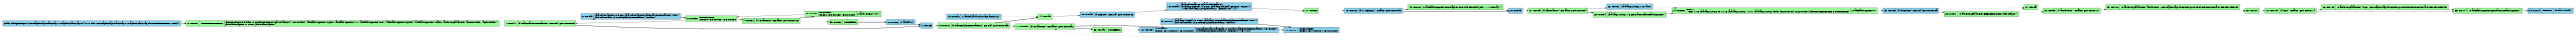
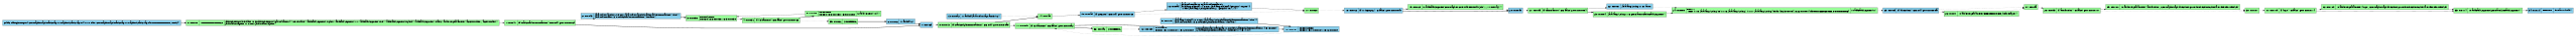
  digraph {
    rankdir=LR
    node [fillcolor=palegreen shape=record style=filled]
    edge [style=dotted]
    n1 [label="{0\:\ 0x0000|MTH_ENTER_BLOCK\l|okhttp3.HttpUrl$Builder r0 = okhttp3.HttpUrl.parse(baseUrl()).newBuilder().addPathSegment(\"styles\").addPathSegment(\"v1\").addPathSegment(user()).addPathSegment(styleId()).addPathSegment(\"static\").addQueryParameter(\"access_token\", accessToken())\ljava.util.ArrayList r1 = new java.util.ArrayList()\l}"]
    n2 [label="{1\:\ 0x0041|if (staticMarkerAnnotations() == null) goto L_0x006f\l}"]
    n3 [fillcolor=skyblue label="{2\:\ 0x0043|java.util.ArrayList r2 = new java.util.ArrayList(staticMarkerAnnotations().size())\ljava.util.Iterator r3 = staticMarkerAnnotations().iterator()\l}"]
    n4 [fillcolor=skyblue label="{7\:\ 0x006f}"]
    n5 [label="{3\:\ 0x0058|LOOP_START\lLOOP:0: B:3:0x0058\-\>B:5:0x005e\l}"]
    n6 [label="{8\:\ 0x0073|if (staticPolylineAnnotations() == null) goto L_0x00a9\l}"]
    n7 [label="{4\:\ 0x005c|if (r3.hasNext() == false) goto L_0x006c\l}"]
    n8 [label="{5\:\ 0x005e|LOOP_END\lLOOP:0: B:3:0x0058\-\>B:5:0x005e\l|r2.add(r3.next().url())\l}"]
    n9 [label="{35\:\ 0x006c|SYNTHETIC\l}"]
    n10 [fillcolor=skyblue label="{6\:\ 0x006c|r1.addAll(r2)\l}"]
    n11 [label="{14\:\ 0x00a9}"]
    n12 [label="{11\:\ 0x008b|if (r3.hasNext() == false) goto L_0x00a2\l}"]
    n13 [fillcolor=skyblue label="{9\:\ 0x0075|java.lang.String[] r2 = new java.lang.String[staticPolylineAnnotations().size()]\ljava.util.Iterator r3 = staticPolylineAnnotations().iterator()\l}"]
    n14 [fillcolor=skyblue label="{10\:\ 0x0087|LOOP_START\lLOOP:1: B:10:0x0087\-\>B:12:0x008d\l}"]
    n15 [fillcolor=skyblue label="{15\:\ 0x00ad|if (geoJson() == null) goto L_0x00c8\l}"]
    n16 [fillcolor=skyblue label="{12\:\ 0x008d|LOOP_END\lLOOP:1: B:10:0x0087\-\>B:12:0x008d\l|com.mapbox.api.staticmap.v1.models.StaticPolylineAnnotation r4 = r3.next()\lr2[staticPolylineAnnotations().indexOf(r4)] = r4.url()\l}"]
    n17 [label="{36\:\ 0x00a2|SYNTHETIC\l}"]
    n18 [fillcolor=skyblue label="{13\:\ 0x00a2|r1.addAll(java.util.Arrays.asList(r2))\l}"]
    n19 [fillcolor=skyblue label="{16\:\ 0x00af|java.util.Locale r2 = java.util.Locale.US\ljava.lang.Object[] r4 = new java.lang.Object[]\{geoJson().toJson()\}\lr1.add(java.lang.String.format(r2, \"geojson(%s)\", r4))\l}"]
    n20 [label="{17\:\ 0x00c8}"]
    n21 [fillcolor=skyblue label="{18\:\ 0x00cc|if (r1.isEmpty() != false) goto L_0x00db\l}"]
    n22 [label="{19\:\ 0x00ce|r0.addPathSegment(com.mapbox.core.utils.TextUtils.join(\",\", r1.toArray()))\l}"]
    n23 [fillcolor=skyblue label="{20\:\ 0x00db}"]
    n24 [label="{21\:\ 0x00df|if (cameraAuto() == false) goto L_0x00e4\l}"]
    n25 [fillcolor=skyblue label="{22\:\ 0x00e1|java.lang.String r1 = \"auto\"\l}"]
    n26 [label="{23\:\ 0x00e4|java.lang.String r1 = generateLocationPathSegment()\l}"]
    n27 [label="{24\:\ 0x00e8|PHI: r1 \l  PHI: (r1v8 java.lang.String) = (r1v16 java.lang.String), (r1v17 java.lang.String) binds: [B:23:0x00e4, B:22:0x00e1] A[DONT_GENERATE, DONT_INLINE]\l|r0.addPathSegment(r1)\l}"]
    n28 [fillcolor=skyblue label="{25\:\ 0x00ef|if (directions() == null) goto L_0x00fa\l}"]
    n29 [label="{26\:\ 0x00f1|r0.addQueryParameter(BEFORE_LAYER, beforeLayer())\l}"]
    n30 [label="{27\:\ 0x00fa}"]
    n31 [label="{28\:\ 0x00fe|if (attribution() != false) goto L_0x0107\l}"]
    n32 [label="{29\:\ 0x0100|r0.addQueryParameter(\"attribution\", com.mapbox.api.directions.p008v5.DirectionsCriteria.OVERVIEW_FALSE)\l}"]
    n33 [label="{30\:\ 0x0107}"]
    n34 [label="{31\:\ 0x010b|if (logo() != false) goto L_0x0114\l}"]
    n35 [label="{32\:\ 0x010d|r0.addQueryParameter(\"logo\", com.mapbox.api.directions.p008v5.DirectionsCriteria.OVERVIEW_FALSE)\l}"]
    n36 [label="{33\:\ 0x0114|r0.addPathSegment(generateSizePathSegment())\l}"]
    n37 [fillcolor=skyblue label="{34\:\ 0x011f|RETURN\l|format r0.build()\l}"]
    n38 [fillcolor=skyblue label="{public okhttp3.HttpUrl com.mapbox.api.staticmap.v1.MapboxStaticMap.url((r7v0 'this' com.mapbox.api.staticmap.v1.MapboxStaticMap A[IMMUTABLE_TYPE, THIS])) }"]
-   n5 -> n2 [style=solid]
+   n1 -> n2 [style=solid]
    n2 -> n3
    n2 -> n4 [style=bold]
    n3 -> n5 [style=bold]
    n4 -> n6
    n5 -> n7 [style=solid]
    n6 -> n11 [style=bold]
    n6 -> n12 [style=solid]
    n7 -> n8 [style=bold]
    n7 -> n9
    n8 -> n5 [style=solid]
    n9 -> n10 [style=bold]
    n10 -> n4 [style=bold]
    n11 -> n15 [style=solid]
    n12 -> n16 [style=bold]
    n12 -> n17 [style=bold]
    n13 -> n14 [style=bold]
    n14 -> n12
    n15 -> n19 [style=solid]
    n15 -> n20
    n16 -> n14 [style=solid]
    n17 -> n16
    n18 -> n11
    n19 -> n20 [style=solid]
    n20 -> n21
    n21 -> n22 [style=solid]
    n21 -> n23 [style=bold]
    n22 -> n23
    n23 -> n24
    n24 -> n25 [style=solid]
    n24 -> n26 [style=bold]
    n25 -> n27
    n26 -> n27 [style=solid]
    n27 -> n28
    n28 -> n29
    n28 -> n30
    n29 -> n30
-   n29 -> n31
+   n30 -> n31
    n31 -> n32 [style=solid]
    n31 -> n33
    n32 -> n33
    n33 -> n34
    n34 -> n35
    n34 -> n36 [style=solid]
    n35 -> n36 [style=solid]
    n36 -> n37 [style=solid]
    n38 -> n1 [style=bold]
  }
